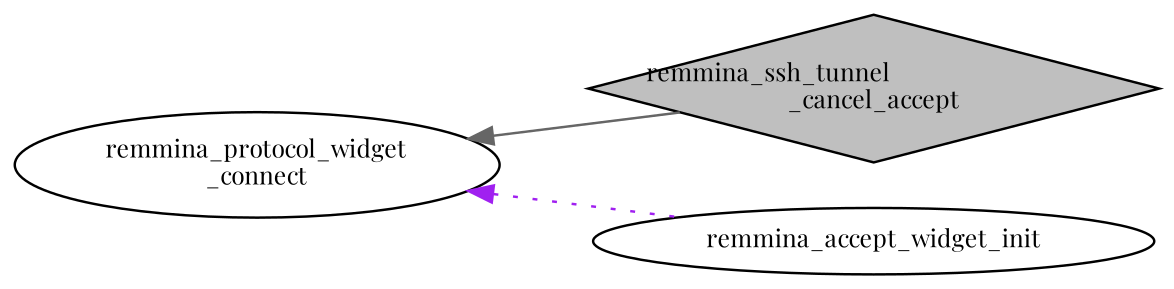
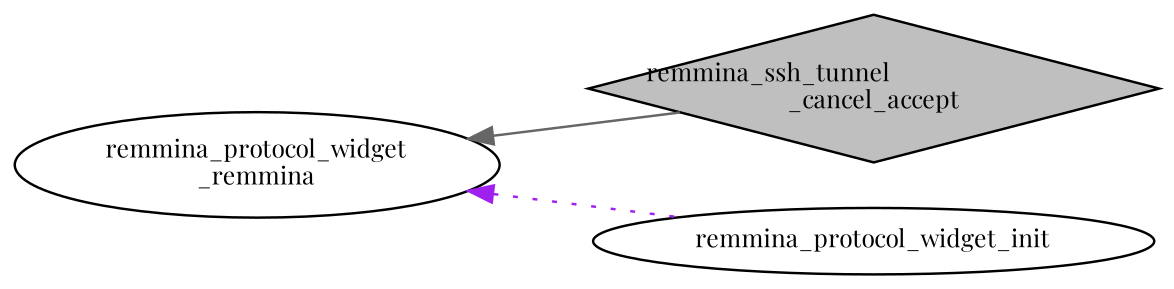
  digraph {
    fontname="Playfair Display"
    rankdir=LR
    node [color=black fillcolor=white fontname="Playfair Display" fontsize=10 shape=ellipse style=filled]
    edge [dir=back fontname="Playfair Display" fontsize=10 labelfontname=Helvetica labelfontsize=10]
    n1 [fillcolor=grey75 fontcolor=black height=0.2 label="remmina_ssh_tunnel\l_cancel_accept" shape=diamond width=0.4]
-   n2 [height=0.2 label="remmina_protocol_widget\l_connect" width=0.4]
-   n3 [height=0.2 label=remmina_accept_widget_init width=0.4]
+   n2 [height=0.2 label="remmina_protocol_widget\l_remmina" width=0.4]
+   n3 [height=0.2 label=remmina_protocol_widget_init width=0.4]
    n2 -> n1 [color=gray40 style=solid]
    n2 -> n3 [color=purple style=dotted]
  }
